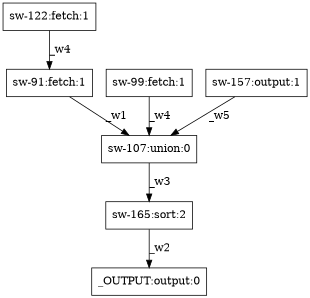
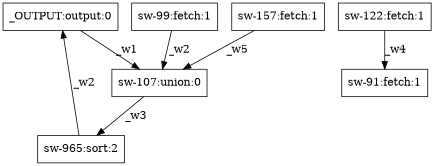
  digraph {
    node [shape=box]
    n1 [label="_OUTPUT:output:0"]
    n2 [label="sw-122:fetch:1"]
    n3 [label="sw-91:fetch:1"]
    n4 [label="sw-107:union:0"]
-   n5 [label="sw-165:sort:2"]
+   n5 [label="sw-965:sort:2"]
    n6 [label="sw-99:fetch:1"]
-   n7 [label="sw-157:output:1"]
+   n7 [label="sw-157:fetch:1"]
    n2 -> n3 [label=_w4]
-   n3 -> n4 [label=_w1]
+   n1 -> n4 [label=_w1]
    n4 -> n5 [label=_w3]
    n5 -> n1 [label=_w2]
-   n6 -> n4 [label=_w4]
+   n6 -> n4 [label=_w2]
    n7 -> n4 [label=_w5]
  }
